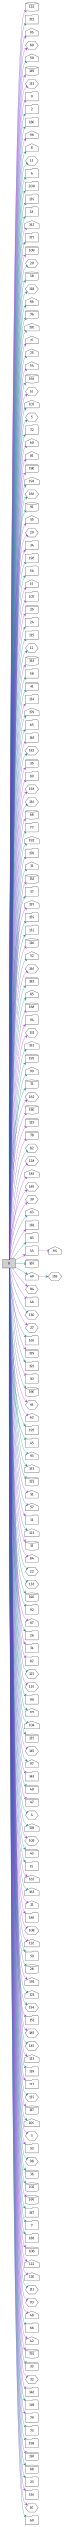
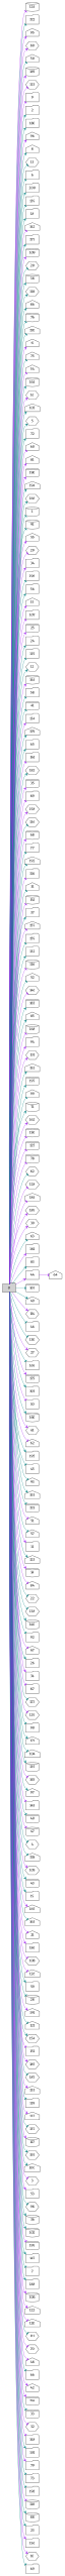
  digraph {
    fontname=Merriweather
    rankdir=LR
    node [fillcolor=white fontname=Merriweather shape=folder style=filled]
    edge [arrowhead=vee color=teal fontname=Merriweather]
    0 [fillcolor=grey82]
    n2 [label="124\n" shape=cylinder]
    n3 [label="172\n"]
    n4 [label="95\n" shape=house]
    n5 [label="80\n" shape=hexagon]
    n6 [label="50\n" shape=house]
    n7 [label="149\n" shape=cylinder]
    n8 [label="113\n" shape=hexagon]
    n9 [label="9\n"]
    n10 [label="2\n"]
    n11 [label="180\n"]
    n12 [label="96\n" shape=house]
    n13 [label="8\n" shape=house]
    n14 [label="13\n" shape=hexagon]
    n15 [label="6\n"]
    n16 [label="200\n"]
    n17 [label="139\n"]
    n18 [label="18\n"]
    n19 [label="142\n" shape=house]
    n20 [label="177\n"]
    n21 [label="109\n" shape=cylinder]
    n22 [label="20\n" shape=hexagon]
    n23 [label="38\n" shape=cylinder]
    n24 [label="118\n" shape=hexagon]
    n25 [label="86\n" shape=house]
    n26 [label="76\n" shape=cylinder]
    n27 [label="170\n" shape=house]
    n28 [label="17\n" shape=house]
    n29 [label="75\n" shape=house]
    n30 [label="54\n" shape=house]
    n31 [label="164\n" shape=cylinder]
    n32 [label="16\n" shape=hexagon]
    n33 [label="103\n" shape=house]
    n34 [label="5\n" shape=hexagon]
    n35 [label="72\n"]
    n36 [label="60\n" shape=house]
    n37 [label="81\n" shape=house]
    n38 [label="190\n" shape=cylinder]
    n39 [label="194\n" shape=house]
    n40 [label="166\n" shape=hexagon]
+   n41 [label="1\n" shape=cylinder]
    n42 [label="91\n" shape=cylinder]
    n43 [label="55\n" shape=house]
    n44 [label="29\n" shape=hexagon]
    n45 [label="34\n"]
    n46 [label="196\n"]
    n47 [label="56\n"]
    n48 [label="15\n" shape=house]
    n49 [label="107\n"]
    n50 [label="25\n" shape=cylinder]
    n51 [label="24\n"]
    n52 [label="115\n"]
    n53 [label="12\n" shape=hexagon]
    n54 [label="144\n" shape=cylinder]
    n55 [label="58\n"]
    n56 [label="41\n" shape=cylinder]
    n57 [label="134\n"]
    n58 [label="179\n" shape=house]
    n59 [label="65\n"]
    n60 [label="161\n"]
    n61 [label="182\n" shape=hexagon]
    n62 [label="35\n" shape=cylinder]
    n63 [label="89\n"]
    n64 [label="158\n" shape=hexagon]
    n65 [label="136\n" shape=hexagon]
    n66 [label="68\n" shape=cylinder]
    n67 [label="77\n"]
    n68 [label="192\n" shape=house]
    n69 [label="176\n"]
    n70 [label="31\n" shape=house]
    n71 [label="141\n" shape=cylinder]
    n72 [label="37\n"]
    n73 [label="157\n" shape=house]
    n74 [label="159\n"]
    n75 [label="132\n"]
    n76 [label="116\n" shape=cylinder]
    n77 [label="52\n" shape=house]
    n78 [label="146\n" shape=hexagon]
    n79 [label="183\n" shape=cylinder]
    n80 [label="85\n" shape=house]
    n81 [label="168\n" shape=cylinder]
    n82 [label="94\n"]
    n83 [label="131\n" shape=hexagon]
    n84 [label="152\n" shape=house]
    n85 [label="197\n" shape=cylinder]
    n86 [label="99\n" shape=house]
    n87 [label="71\n" shape=cylinder]
    n88 [label="162\n" shape=hexagon]
    n89 [label="150\n" shape=cylinder]
    n90 [label="125\n" shape=cylinder]
    n91 [label="78\n" shape=cylinder]
    n92 [label="82\n" shape=hexagon]
    n93 [label="128\n" shape=hexagon]
    n94 [label="184\n" shape=house]
    n95 [label="189\n" shape=hexagon]
    n96 [label="39\n" shape=hexagon]
    n97 [label="63\n" shape=house]
    n98 [label="181\n"]
    n99 [label="83\n"]
    n100 [label="44\n"]
    n101 [label="167\n" shape=cylinder]
    n102 [label="49\n" shape=house]
    n103 [label="114\n" shape=hexagon]
    n104 [label="46\n"]
    n105 [label="130\n" shape=hexagon]
    n106 [label="27\n" shape=hexagon]
    n107 [label="169\n"]
    n108 [label="175\n" shape=cylinder]
    n109 [label="193\n"]
    n110 [label="30\n"]
    n111 [label="160\n" shape=cylinder]
    n112 [label="61\n" shape=hexagon]
    n113 [label="62\n" shape=house]
    n114 [label="195\n"]
    n115 [label="45\n"]
    n116 [label="93\n" shape=house]
    n117 [label="153\n" shape=house]
    n118 [label="173\n" shape=cylinder]
    n119 [label="51\n" shape=house]
    n120 [label="57\n" shape=house]
    n121 [label="11\n"]
    n122 [label="123\n" shape=house]
    n123 [label="14\n" shape=cylinder]
    n124 [label="84\n" shape=house]
    n125 [label="22\n" shape=hexagon]
    n126 [label="138\n" shape=hexagon]
    n127 [label="140\n" shape=cylinder]
    n128 [label="92\n"]
    n129 [label="67\n" shape=house]
    n130 [label="26\n"]
    n131 [label="74\n"]
    n132 [label="87\n"]
    n133 [label="127\n" shape=hexagon]
    n134 [label="129\n" shape=hexagon]
    n135 [label="90\n"]
    n136 [label="171\n" shape=house]
    n137 [label="104\n" shape=house]
    n138 [label="135\n" shape=cylinder]
    n139 [label="145\n" shape=hexagon]
    n140 [label="97\n" shape=house]
    n141 [label="143\n"]
    n142 [label="40\n" shape=cylinder]
    n143 [label="47\n" shape=cylinder]
    n144 [label="4\n" shape=hexagon]
    n145 [label="178\n" shape=house]
    n146 [label="105\n" shape=hexagon]
    n147 [label="43\n" shape=cylinder]
    n148 [label="19\n"]
    n149 [label="165\n" shape=house]
    n150 [label="163\n" shape=house]
    n151 [label="21\n" shape=house]
    n152 [label="186\n"]
    n153 [label="108\n" shape=hexagon]
    n154 [label="126\n" shape=house]
    n155 [label="59\n"]
    n156 [label="28\n" shape=cylinder]
    n157 [label="191\n" shape=house]
    n158 [label="121\n" shape=house]
    n159 [label="154\n" shape=hexagon]
    n160 [label="151\n"]
    n161 [label="185\n" shape=hexagon]
    n162 [label="187\n" shape=hexagon]
    n163 [label="133\n" shape=house]
    n164 [label="119\n"]
-   n165 [label="112\n"]
+   n165 [label="112\n" shape=house]
    n166 [label="137\n" shape=hexagon]
    n167 [label="117\n" shape=cylinder]
    n168 [label="155\n" shape=hexagon]
    n169 [label="100\n" shape=house]
    n170 [label="3\n" shape=hexagon]
    n171 [label="53\n"]
    n172 [label="98\n" shape=hexagon]
    n173 [label="36\n" shape=cylinder]
    n174 [label="102\n" shape=cylinder]
    n175 [label="199\n" shape=cylinder]
    n176 [label="147\n"]
    n177 [label="7\n"]
    n178 [label="188\n"]
    n179 [label="106\n" shape=cylinder]
    n180 [label="122\n" shape=house]
    n181 [label="120\n" shape=house]
    n182 [label="111\n" shape=hexagon]
    n183 [label="70\n" shape=hexagon]
    n184 [label="48\n" shape=house]
    n185 [label="66\n"]
    n186 [label="42\n" shape=house]
    n187 [label="174\n" shape=cylinder]
    n188 [label="33\n" shape=cylinder]
    n189 [label="32\n" shape=hexagon]
    n190 [label="148\n"]
    n191 [label="101\n"]
    n192 [label="79\n"]
    n193 [label="73\n"]
    n194 [label="198\n"]
    n195 [label="110\n" shape=cylinder]
    n196 [label="88\n" shape=cylinder]
    n197 [label="23\n"]
    n198 [label="156\n"]
    n199 [label="10\n" shape=hexagon]
    n200 [label="69\n"]
    n201 [label="64\n" shape=house]
    0 -> n2 [arrowhead=tee color=purple]
    0 -> n3 [arrowhead=tee]
    0 -> n4 [color=purple]
    0 -> n5 [color=purple]
    0 -> n6 [arrowhead=tee]
    0 -> n7 [color=purple]
    0 -> n8 [arrowhead=tee color=purple]
    0 -> n9 [arrowhead=tee color=purple]
    0 -> n10
    0 -> n11
    0 -> n12 [color=purple]
    0 -> n13
    0 -> n14 [arrowhead=tee]
    0 -> n15 [arrowhead=tee]
    0 -> n16
    0 -> n17 [arrowhead=tee]
    0 -> n18
    0 -> n19 [arrowhead=tee color=purple]
    0 -> n20
    0 -> n21 [color=purple]
    0 -> n22 [arrowhead=tee]
    0 -> n23
    0 -> n24
    0 -> n25
    0 -> n26 [arrowhead=tee]
    0 -> n27 [arrowhead=tee]
    0 -> n28 [color=purple]
    0 -> n29 [arrowhead=tee]
    0 -> n30 [arrowhead=tee color=purple]
    0 -> n31
    0 -> n32 [color=purple]
    0 -> n33
    0 -> n34
    0 -> n35
    0 -> n36 [arrowhead=tee color=purple]
    0 -> n37 [color=purple]
    0 -> n38 [color=purple]
    0 -> n39
    0 -> n40
+   0 -> n41 [arrowhead=tee]
    0 -> n42 [arrowhead=tee]
    0 -> n43 [color=purple]
    0 -> n44 [arrowhead=tee color=purple]
    0 -> n45 [color=purple]
    0 -> n46 [arrowhead=tee]
    0 -> n47
    0 -> n48 [color=purple]
    0 -> n49 [arrowhead=tee color=purple]
    0 -> n50 [color=purple]
    0 -> n51
    0 -> n52 [arrowhead=tee]
    0 -> n53
    0 -> n54 [color=purple]
    0 -> n55 [arrowhead=tee]
    0 -> n56 [arrowhead=tee]
    0 -> n57 [color=purple]
    0 -> n58
    0 -> n59
    0 -> n60 [arrowhead=tee color=purple]
    0 -> n61
    0 -> n62 [color=purple]
    0 -> n63 [arrowhead=tee color=purple]
    0 -> n64 [color=purple]
    0 -> n65 [arrowhead=tee]
    0 -> n66 [color=purple]
    0 -> n67 [arrowhead=tee]
    0 -> n68 [arrowhead=tee]
    0 -> n69 [arrowhead=tee color=purple]
    0 -> n70 [arrowhead=tee]
    0 -> n71 [arrowhead=tee color=purple]
    0 -> n72
    0 -> n73 [arrowhead=tee color=purple]
    0 -> n74 [arrowhead=tee]
    0 -> n75
    0 -> n76 [arrowhead=tee color=purple]
    0 -> n77 [arrowhead=tee]
    0 -> n78 [arrowhead=tee color=purple]
    0 -> n79
    0 -> n80
    0 -> n81 [arrowhead=tee color=purple]
    0 -> n82 [color=purple]
    0 -> n83 [color=purple]
    0 -> n84
    0 -> n85
    0 -> n86 [arrowhead=tee]
    0 -> n87
    0 -> n88 [color=purple]
    0 -> n89 [arrowhead=tee color=purple]
    0 -> n90 [arrowhead=tee color=purple]
    0 -> n91 [arrowhead=tee color=purple]
    0 -> n92 [arrowhead=tee]
    0 -> n93 [arrowhead=tee color=purple]
    0 -> n94 [arrowhead=tee color=purple]
    0 -> n95 [color=purple]
    0 -> n96 [color=purple]
    0 -> n97 [arrowhead=tee]
    0 -> n98 [color=purple]
    0 -> n99
    0 -> n100 [color=purple]
    0 -> n101 [arrowhead=tee]
    0 -> n102
    0 -> n103 [color=purple]
-   0 -> n104 [arrowhead=tee color=purple]
+   0 -> n104 [arrowhead=tee]
    0 -> n105 [arrowhead=tee]
    0 -> n106 [color=purple]
    0 -> n107 [arrowhead=tee]
    0 -> n108 [color=purple]
    0 -> n109
    0 -> n110 [arrowhead=tee color=purple]
    0 -> n111
    0 -> n112 [color=purple]
    0 -> n113 [arrowhead=tee color=purple]
    0 -> n114
    0 -> n115 [arrowhead=tee]
    0 -> n116 [arrowhead=tee]
    0 -> n117
    0 -> n118 [arrowhead=tee]
    0 -> n119 [arrowhead=tee color=purple]
    0 -> n120 [arrowhead=tee]
    0 -> n121 [color=purple]
    0 -> n122
    0 -> n123 [color=purple]
    0 -> n124 [arrowhead=tee color=purple]
    0 -> n125 [arrowhead=tee]
    0 -> n126 [arrowhead=tee]
    0 -> n127
    0 -> n128 [arrowhead=tee]
    0 -> n129 [arrowhead=tee color=purple]
    0 -> n130
    0 -> n131 [color=purple]
    0 -> n132 [arrowhead=tee color=purple]
    0 -> n133 [arrowhead=tee]
    0 -> n134 [arrowhead=tee color=purple]
    0 -> n135 [arrowhead=tee]
    0 -> n136
    0 -> n137 [arrowhead=tee]
    0 -> n138
    0 -> n139 [arrowhead=tee color=purple]
    0 -> n140
    0 -> n141 [arrowhead=tee color=purple]
    0 -> n142 [arrowhead=tee]
    0 -> n143 [arrowhead=tee color=purple]
    0 -> n144 [arrowhead=tee]
    0 -> n145 [arrowhead=tee]
    0 -> n146 [color=purple]
    0 -> n147
    0 -> n148
    0 -> n149 [color=purple]
    0 -> n150 [arrowhead=tee]
    0 -> n151 [arrowhead=tee color=purple]
    0 -> n152 [color=purple]
    0 -> n153 [arrowhead=tee color=purple]
    0 -> n154 [arrowhead=tee color=purple]
    0 -> n155
    0 -> n156 [arrowhead=tee]
    0 -> n157 [color=purple]
    0 -> n158 [arrowhead=tee]
    0 -> n159
    0 -> n160 [arrowhead=tee color=purple]
    0 -> n161 [color=purple]
    0 -> n162 [arrowhead=tee]
    0 -> n163 [color=purple]
    0 -> n164 [arrowhead=tee]
    0 -> n165 [color=purple]
    0 -> n166 [arrowhead=tee]
    0 -> n167 [color=purple]
-   n102 -> n168
+   0 -> n168
    0 -> n169
    0 -> n170 [arrowhead=tee color=purple]
    0 -> n171 [color=purple]
    0 -> n172 [arrowhead=tee]
    0 -> n173
    0 -> n174
    0 -> n175 [arrowhead=tee color=purple]
    0 -> n176
    0 -> n177 [arrowhead=tee]
    0 -> n178
    0 -> n179 [color=purple]
    0 -> n180 [color=purple]
    0 -> n181 [arrowhead=tee color=purple]
    0 -> n182 [arrowhead=tee]
    0 -> n183 [arrowhead=tee color=purple]
    0 -> n184 [arrowhead=tee color=purple]
    0 -> n185 [arrowhead=tee]
    0 -> n186 [color=purple]
    0 -> n187 [color=purple]
    0 -> n188 [arrowhead=tee]
    0 -> n189 [arrowhead=tee color=purple]
    0 -> n190 [arrowhead=tee color=purple]
    0 -> n191
    0 -> n192 [color=purple]
    0 -> n193 [arrowhead=tee]
    0 -> n194 [arrowhead=tee]
    0 -> n195 [arrowhead=tee color=purple]
    0 -> n196
    0 -> n197
    0 -> n198 [color=purple]
    0 -> n199 [color=purple]
    0 -> n200 [arrowhead=tee]
    n100 -> n201 [arrowhead=tee color=purple]
  }
